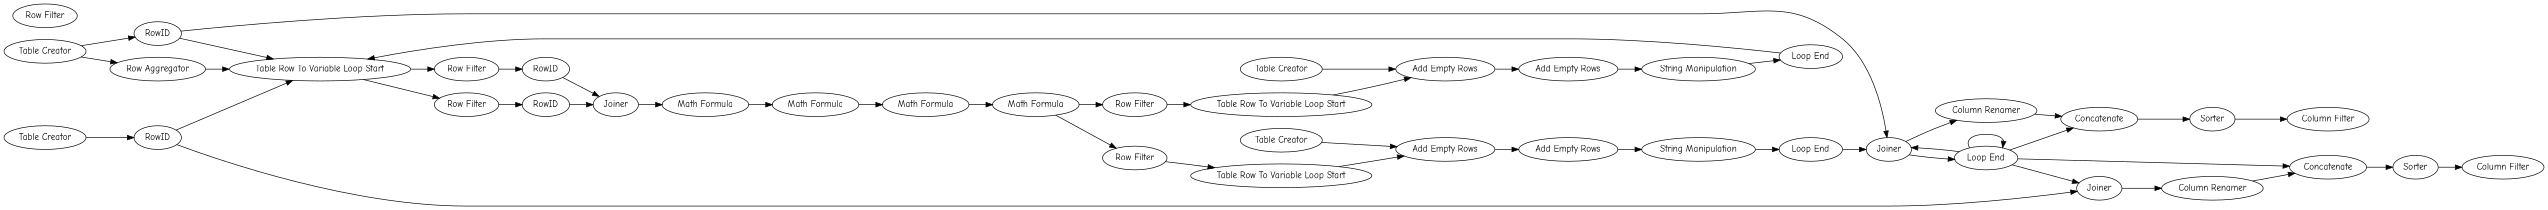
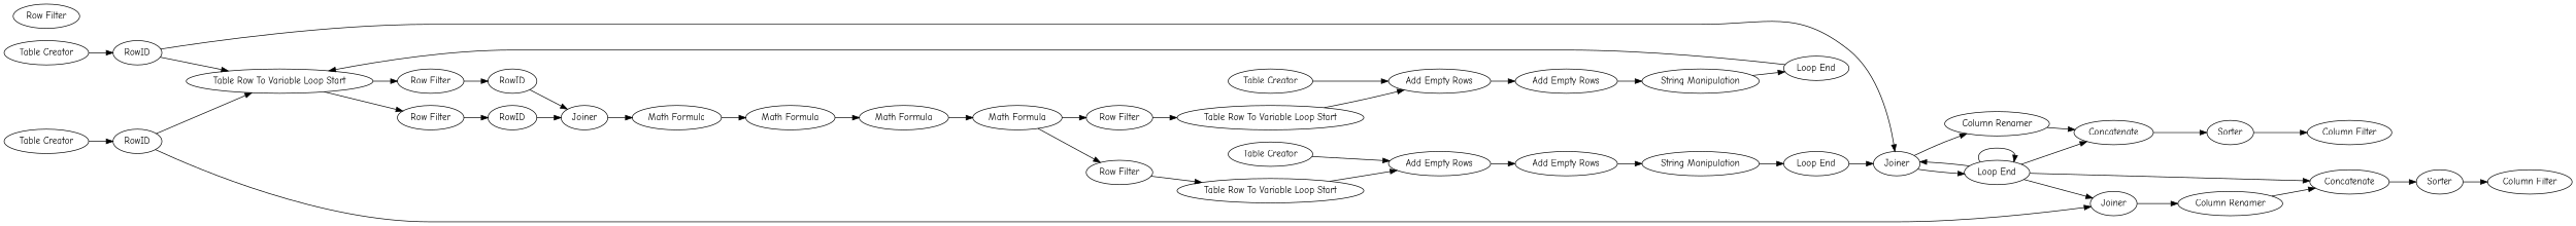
  digraph {
    rankdir=LR
    fontname="Comic Neue"
    node [fontname="Comic Neue"]
    edge [fontname="Comic Neue"]
    n1 [label="Table Creator"]
-   n2 [label="Row Aggregator"]
    n3 [label=RowID]
    n4 [label="Table Creator"]
    n5 [label=RowID]
    n6 [label="Table Row To Variable Loop Start"]
    n7 [label=Joiner]
    n8 [label=Joiner]
    n9 [label="Loop End"]
    n10 [label=Concatenate]
    n11 [label=Concatenate]
    n12 [label="Row Filter"]
    n13 [label="Row Filter"]
    n14 [label=RowID]
    n15 [label=RowID]
    n16 [label=Joiner]
    n17 [label="Math Formula"]
    n18 [label="Add Empty Rows"]
    n19 [label="Add Empty Rows"]
    n20 [label="Table Row To Variable Loop Start"]
    n21 [label="Table Creator"]
    n22 [label="Loop End"]
    n23 [label="Add Empty Rows"]
    n24 [label="Add Empty Rows"]
    n25 [label="Table Creator"]
    n26 [label="Loop End"]
    n27 [label="Row Filter"]
    n28 [label="Row Filter"]
    n29 [label="Table Row To Variable Loop Start"]
    n30 [label="String Manipulation"]
    n31 [label="String Manipulation"]
    n32 [label="Math Formula"]
    n33 [label="Math Formula"]
    n34 [label="Math Formula"]
    n35 [label="Row Filter"]
    n36 [label="Column Renamer"]
    n37 [label="Column Renamer"]
    n38 [label=Sorter]
    n39 [label=Sorter]
    n40 [label="Column Filter"]
    n41 [label="Column Filter"]
-   n1 -> n2
    n1 -> n3
-   n2 -> n6
    n3 -> n6
    n3 -> n8
    n4 -> n5
    n5 -> n6
    n5 -> n7
    n6 -> n12
    n6 -> n13
    n7 -> n37
    n8 -> n9
    n8 -> n36
    n9 -> n7
    n9 -> n8
    n9 -> n9
    n9 -> n10
    n9 -> n11
    n10 -> n38
    n11 -> n39
    n12 -> n14
    n13 -> n15
    n14 -> n16
    n15 -> n16
    n16 -> n17
    n17 -> n32
    n18 -> n19
    n19 -> n30
    n20 -> n18
    n21 -> n18
    n22 -> n6
    n23 -> n24
    n24 -> n31
    n25 -> n23
    n26 -> n8
    n27 -> n20
    n28 -> n29
    n29 -> n23
    n30 -> n22
    n31 -> n26
    n32 -> n33
    n33 -> n34
    n34 -> n27
    n34 -> n28
    n36 -> n10
    n37 -> n11
    n38 -> n40
    n39 -> n41
  }
